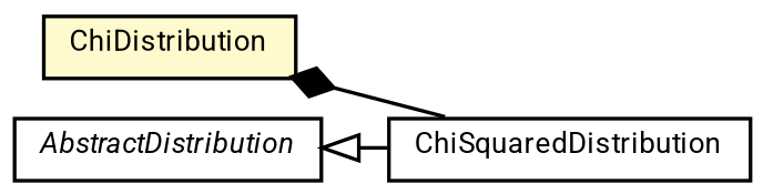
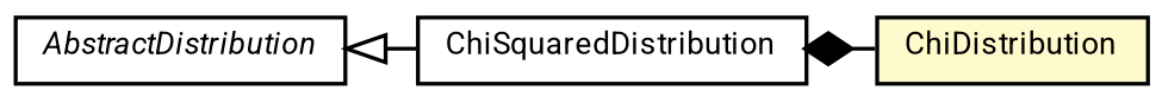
  digraph {
    nodesep=0.15
    rankdir=LR
    ranksep=0.25
    node [fontcolor=black fontname=Roboto fontsize=8 margin=0 shape=plaintext]
    edge [color=black dir=back fontname=Roboto fontsize=7 labelfontname=Roboto labelfontsize=7]
    n1 [height=0 label=<<table title="de.lmu.ifi.dbs.elki.math.statistics.distribution.ChiDistribution" border="0" cellborder="1" cellspacing="0" cellpadding="2" bgcolor="lemonChiffon" href="ChiDistribution.html" target="_parent"> 		<tr><td><table border="0" cellspacing="0" cellpadding="1"> 		<tr><td align="center" balign="center"> <font face="Roboto">ChiDistribution</font> </td></tr> 		</table></td></tr> 		</table>> width=0]
    n2 [height=0 label=<<table title="de.lmu.ifi.dbs.elki.math.statistics.distribution.ChiSquaredDistribution" border="0" cellborder="1" cellspacing="0" cellpadding="2" href="ChiSquaredDistribution.html" target="_parent"> 		<tr><td><table border="0" cellspacing="0" cellpadding="1"> 		<tr><td align="center" balign="center"> <font face="Roboto">ChiSquaredDistribution</font> </td></tr> 		</table></td></tr> 		</table>> width=0]
    n3 [height=0 label=<<table title="de.lmu.ifi.dbs.elki.math.statistics.distribution.AbstractDistribution" border="0" cellborder="1" cellspacing="0" cellpadding="2" href="AbstractDistribution.html" target="_parent"> 		<tr><td><table border="0" cellspacing="0" cellpadding="1"> 		<tr><td align="center" balign="center"> <font face="Roboto"><i>AbstractDistribution</i></font> </td></tr> 		</table></td></tr> 		</table>> width=0]
-   n1 -> n2 [arrowhead=none arrowtail=diamond weight=6]
+   n2 -> n1 [arrowhead=none arrowtail=diamond weight=6]
    n3 -> n2 [arrowtail=empty weight=10]
  }
